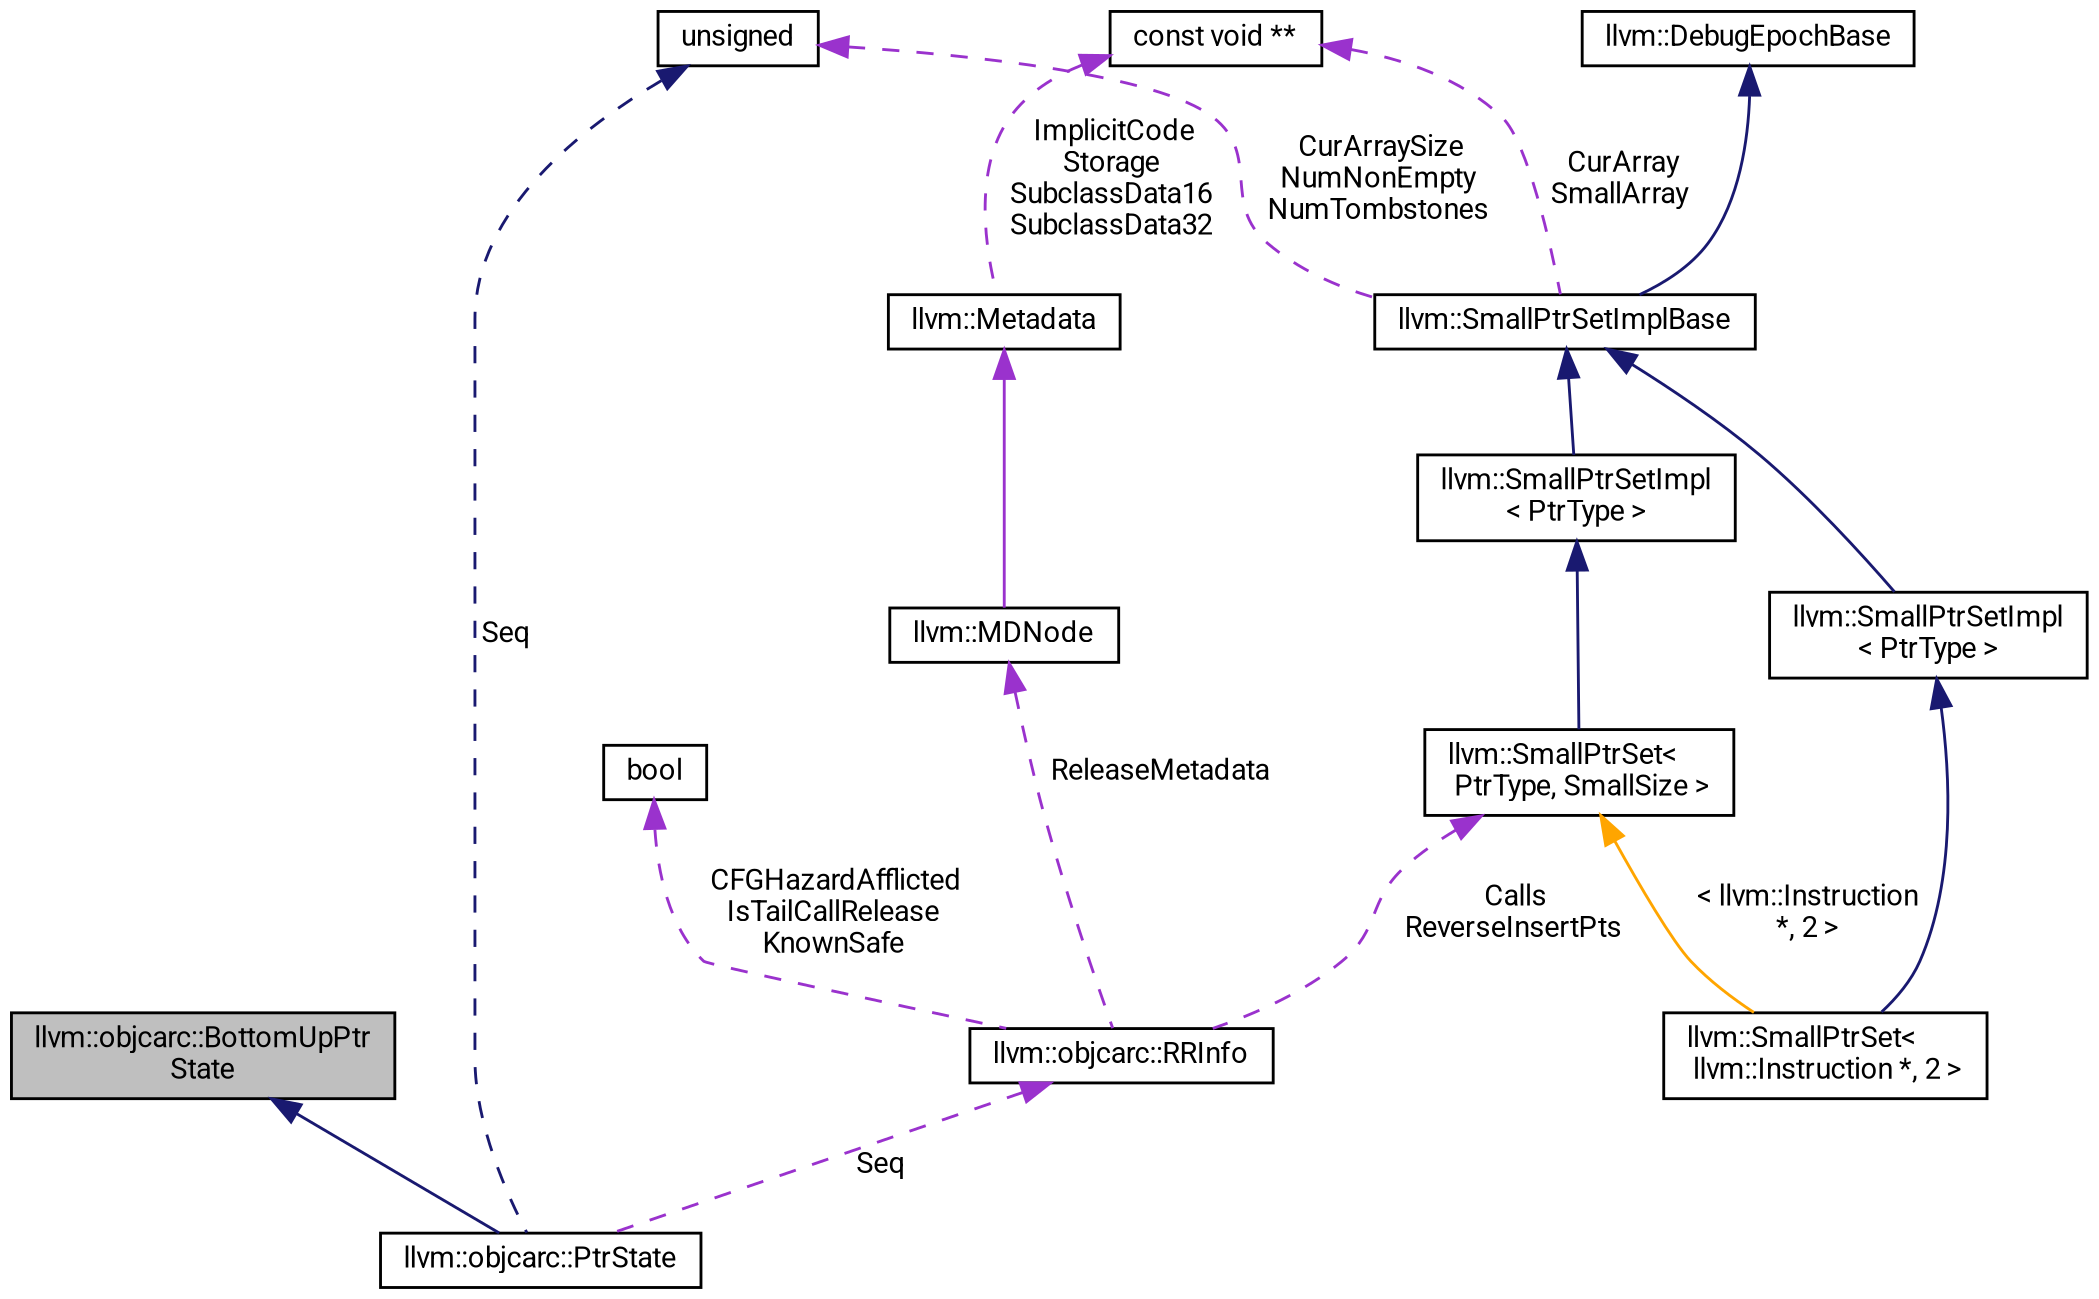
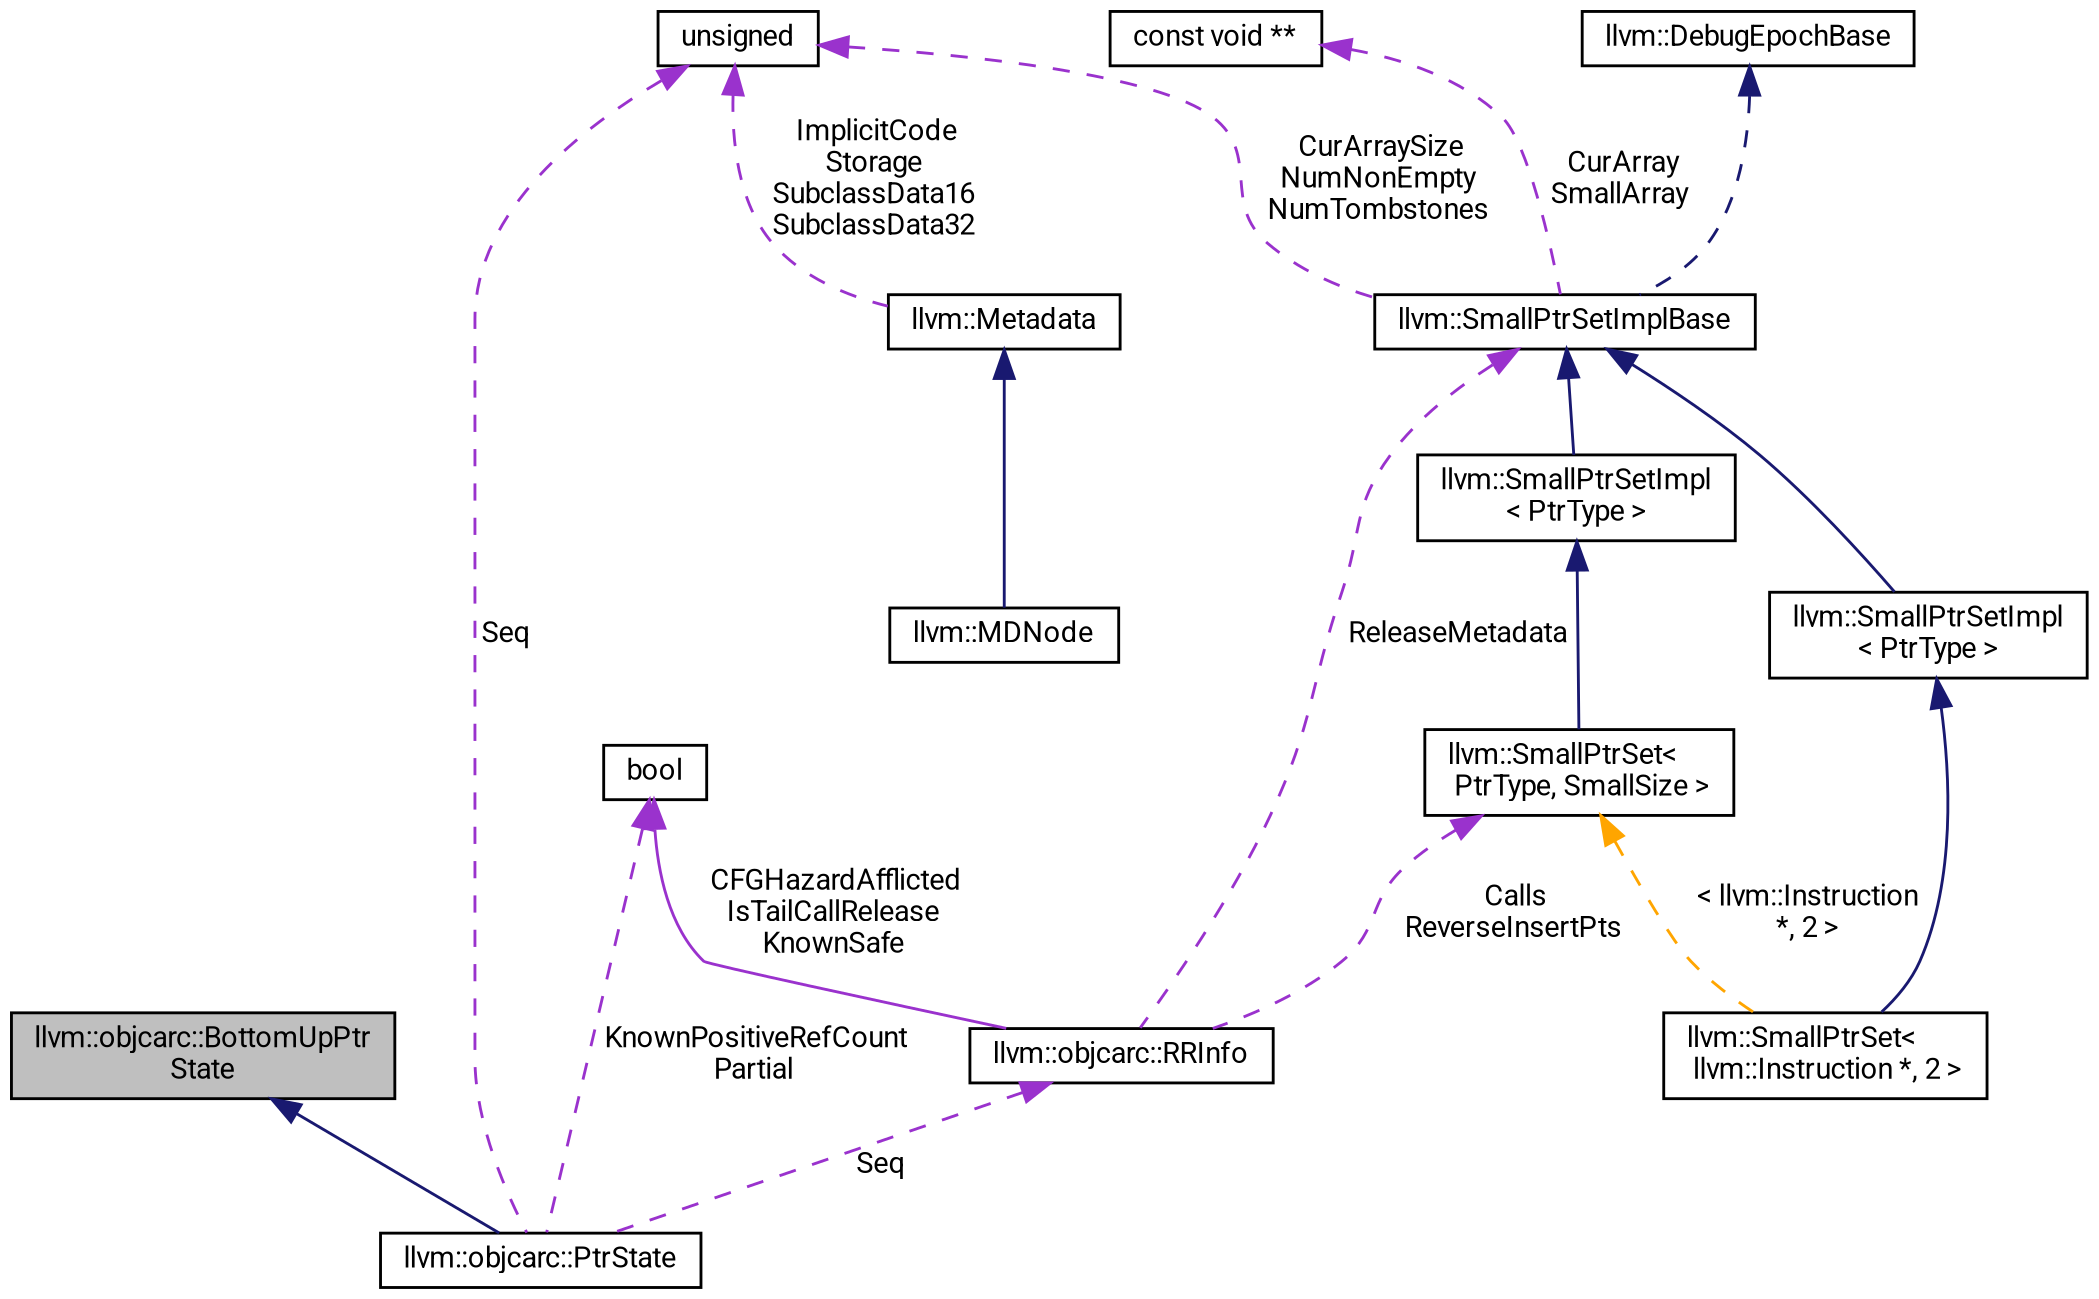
  digraph {
    fontname=Roboto
    rankdir=TB
    node [color=black fontname=Roboto fontsize=10 shape=box]
    edge [color=darkorchid3 dir=back fontname=Roboto fontsize=10 labelfontname=Helvetica labelfontsize=10 style=dashed]
    n1 [fillcolor=grey75 fontcolor=black height=0.2 label="llvm::objcarc::BottomUpPtr\lState" style=filled width=0.4]
    n2 [height=0.2 label="llvm::objcarc::PtrState" width=0.4]
    n3 [height=0.2 label=bool width=0.4]
    n4 [height=0.2 label="llvm::objcarc::RRInfo" width=0.4]
    n5 [height=0.2 label=unsigned width=0.4]
    n6 [height=0.2 label="llvm::Metadata" width=0.4]
    n7 [height=0.2 label="llvm::SmallPtrSetImplBase" width=0.4]
    n8 [height=0.2 label="llvm::MDNode" width=0.4]
    n9 [height=0.2 label="llvm::SmallPtrSetImpl\l\< PtrType \>" width=0.4]
    n10 [height=0.2 label="llvm::SmallPtrSetImpl\l\< PtrType \>" width=0.4]
    n11 [height=0.2 label="llvm::SmallPtrSet\<\l llvm::Instruction *, 2 \>" width=0.4]
    n12 [height=0.2 label="llvm::SmallPtrSet\<\l PtrType, SmallSize \>" width=0.4]
    n13 [height=0.2 label="llvm::DebugEpochBase" width=0.4]
    n14 [height=0.2 label="const void **" width=0.4]
    n1 -> n2 [color=midnightblue style=solid]
-   n3 -> n4 [label=" CFGHazardAfflicted\nIsTailCallRelease\nKnownSafe"]
+   n3 -> n2 [label=" KnownPositiveRefCount\nPartial"]
+   n3 -> n4 [label=" CFGHazardAfflicted\nIsTailCallRelease\nKnownSafe" style=solid]
    n4 -> n2 [label=" Seq"]
-   n5 -> n2 [color=midnightblue label=" Seq"]
-   n14 -> n6 [label=" ImplicitCode\nStorage\nSubclassData16\nSubclassData32"]
+   n5 -> n2 [label=" Seq"]
+   n5 -> n6 [label=" ImplicitCode\nStorage\nSubclassData16\nSubclassData32"]
    n5 -> n7 [label=" CurArraySize\nNumNonEmpty\nNumTombstones"]
-   n6 -> n8 [style=solid]
+   n6 -> n8 [color=midnightblue style=solid]
    n7 -> n9 [color=midnightblue style=solid]
    n7 -> n10 [color=midnightblue style=solid]
-   n8 -> n4 [label=" ReleaseMetadata"]
+   n7 -> n4 [label=" ReleaseMetadata"]
    n9 -> n11 [color=midnightblue style=solid]
    n10 -> n12 [color=midnightblue style=solid]
    n12 -> n4 [label=" Calls\nReverseInsertPts"]
-   n12 -> n11 [color=orange label=" \< llvm::Instruction\l *, 2 \>" style=solid]
-   n13 -> n7 [color=midnightblue style=solid]
+   n12 -> n11 [color=orange label=" \< llvm::Instruction\l *, 2 \>"]
+   n13 -> n7 [color=midnightblue]
    n14 -> n7 [label=" CurArray\nSmallArray"]
  }
